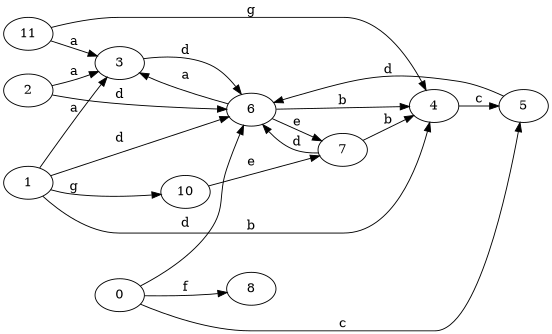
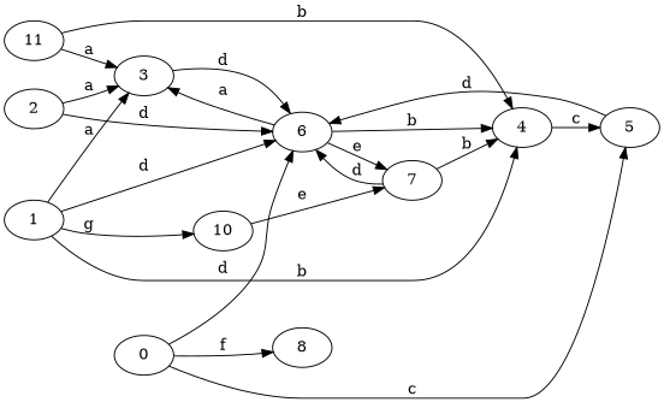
  strict digraph {
    rankdir=LR
    2
    3
    6
    4
    7
    5
    0
    8
    11
    1
    10
    2 -> 3 [label=a]
    2 -> 6 [label=d]
    3 -> 6 [label=d]
    6 -> 3 [label=a]
    6 -> 4 [label=b]
    6 -> 7 [label=e]
    4 -> 5 [label=c]
    7 -> 6 [label=d]
    7 -> 4 [label=b]
    5 -> 6 [label=d]
    0 -> 6 [label=d]
    0 -> 5 [label=c]
    0 -> 8 [label=f]
    11 -> 3 [label=a]
-   11 -> 4 [label=g]
+   11 -> 4 [label=b]
    1 -> 3 [label=a]
    1 -> 6 [label=d]
    1 -> 4 [label=b]
    1 -> 10 [label=g]
    10 -> 7 [label=e]
  }
